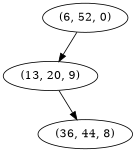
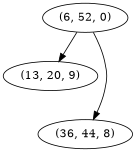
  digraph {
    n1 [label="(6, 52, 0)"]
    "(13, 20, 9)"
    "(36, 44, 8)"
    n1 -> "(13, 20, 9)"
-   "(13, 20, 9)" -> "(36, 44, 8)"
+   n1 -> "(36, 44, 8)"
  }
